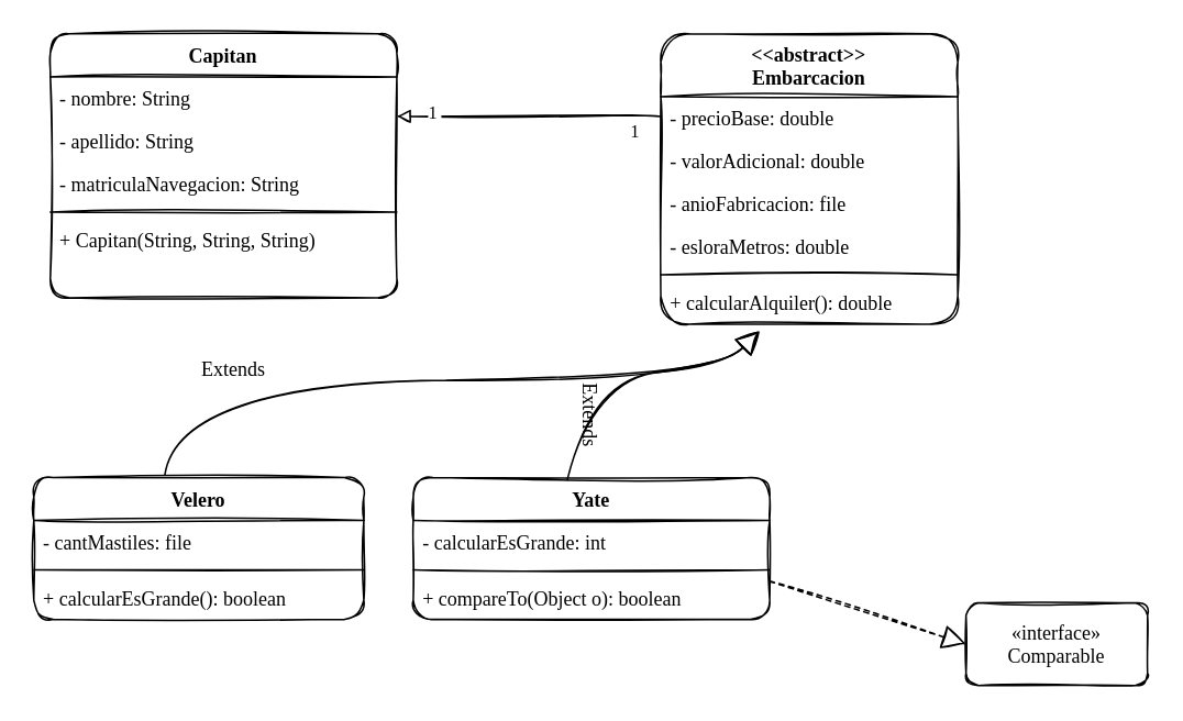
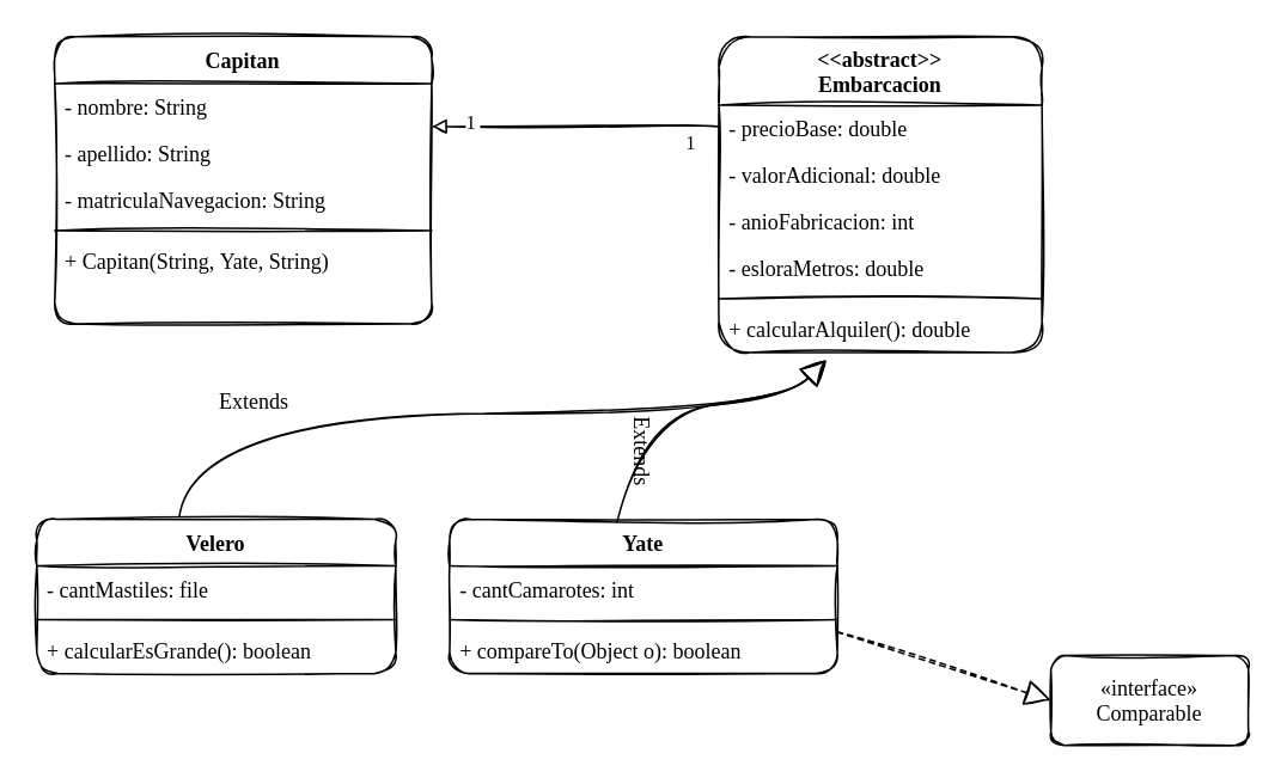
  <mxCell id="0" />
  <mxCell id="1" parent="0" />
  <mxCell id="2" value="&lt;&lt;abstract&gt;&gt;&#10;Embarcacion" style="swimlane;fontStyle=1;align=center;verticalAlign=middle;childLayout=stackLayout;horizontal=1;startSize=38;horizontalStack=0;resizeParent=1;resizeParentMax=0;resizeLast=0;collapsible=1;marginBottom=0;sketch=1;rounded=1;fontFamily=architect daughter;fontSource=https%3A%2F%2Ffonts.googleapis.com%2Fcss%3Ffamily%3Darchitect%2Bdaughter;arcSize=15;" parent="1" vertex="1"><mxGeometry x="400" y="20" width="180" height="176" as="geometry" /></mxCell>
  <mxCell id="3" value="- precioBase: double" style="text;strokeColor=none;fillColor=none;align=left;verticalAlign=top;spacingLeft=4;spacingRight=4;overflow=hidden;rotatable=0;points=[[0,0.5],[1,0.5]];portConstraint=eastwest;fontStyle=0;sketch=1;rounded=1;fontFamily=architect daughter;fontSource=https%3A%2F%2Ffonts.googleapis.com%2Fcss%3Ffamily%3Darchitect%2Bdaughter;" parent="2" vertex="1"><mxGeometry y="38" width="180" height="26" as="geometry" /></mxCell>
  <mxCell id="4" value="- valorAdicional: double" style="text;strokeColor=none;fillColor=none;align=left;verticalAlign=top;spacingLeft=4;spacingRight=4;overflow=hidden;rotatable=0;points=[[0,0.5],[1,0.5]];portConstraint=eastwest;fontStyle=0;sketch=1;rounded=1;fontFamily=architect daughter;fontSource=https%3A%2F%2Ffonts.googleapis.com%2Fcss%3Ffamily%3Darchitect%2Bdaughter;" parent="2" vertex="1"><mxGeometry y="64" width="180" height="26" as="geometry" /></mxCell>
- <mxCell id="5" value="- anioFabricacion: file" style="text;strokeColor=none;fillColor=none;align=left;verticalAlign=top;spacingLeft=4;spacingRight=4;overflow=hidden;rotatable=0;points=[[0,0.5],[1,0.5]];portConstraint=eastwest;sketch=1;rounded=1;fontFamily=architect daughter;fontSource=https%3A%2F%2Ffonts.googleapis.com%2Fcss%3Ffamily%3Darchitect%2Bdaughter;" parent="2" vertex="1"><mxGeometry y="90" width="180" height="26" as="geometry" /></mxCell>
+ <mxCell id="5" value="- anioFabricacion: int" style="text;strokeColor=none;fillColor=none;align=left;verticalAlign=top;spacingLeft=4;spacingRight=4;overflow=hidden;rotatable=0;points=[[0,0.5],[1,0.5]];portConstraint=eastwest;sketch=1;rounded=1;fontFamily=architect daughter;fontSource=https%3A%2F%2Ffonts.googleapis.com%2Fcss%3Ffamily%3Darchitect%2Bdaughter;" parent="2" vertex="1"><mxGeometry y="90" width="180" height="26" as="geometry" /></mxCell>
  <mxCell id="6" value="- esloraMetros: double" style="text;strokeColor=none;fillColor=none;align=left;verticalAlign=top;spacingLeft=4;spacingRight=4;overflow=hidden;rotatable=0;points=[[0,0.5],[1,0.5]];portConstraint=eastwest;sketch=1;rounded=1;fontFamily=architect daughter;fontSource=https%3A%2F%2Ffonts.googleapis.com%2Fcss%3Ffamily%3Darchitect%2Bdaughter;" parent="2" vertex="1"><mxGeometry y="116" width="180" height="26" as="geometry" /></mxCell>
  <mxCell id="7" value="" style="line;strokeWidth=1;fillColor=none;align=left;verticalAlign=middle;spacingTop=-1;spacingLeft=3;spacingRight=3;rotatable=0;labelPosition=right;points=[];portConstraint=eastwest;sketch=1;rounded=1;fontFamily=architect daughter;fontSource=https%3A%2F%2Ffonts.googleapis.com%2Fcss%3Ffamily%3Darchitect%2Bdaughter;" parent="2" vertex="1"><mxGeometry y="142" width="180" height="8" as="geometry" /></mxCell>
  <mxCell id="8" value="+ calcularAlquiler(): double" style="text;strokeColor=none;fillColor=none;align=left;verticalAlign=top;spacingLeft=4;spacingRight=4;overflow=hidden;rotatable=0;points=[[0,0.5],[1,0.5]];portConstraint=eastwest;sketch=1;rounded=1;fontFamily=architect daughter;fontSource=https%3A%2F%2Ffonts.googleapis.com%2Fcss%3Ffamily%3Darchitect%2Bdaughter;" parent="2" vertex="1"><mxGeometry y="150" width="180" height="26" as="geometry" /></mxCell>
  <mxCell id="9" value="Capitan" style="swimlane;fontStyle=1;align=center;verticalAlign=top;childLayout=stackLayout;horizontal=1;startSize=26;horizontalStack=0;resizeParent=1;resizeParentMax=0;resizeLast=0;collapsible=1;marginBottom=0;fontFamily=architect daughter;sketch=1;rounded=1;fontSource=https%3A%2F%2Ffonts.googleapis.com%2Fcss%3Ffamily%3Darchitect%2Bdaughter;" parent="1" vertex="1"><mxGeometry x="30" y="20" width="210" height="160" as="geometry" /></mxCell>
  <mxCell id="10" value="- nombre: String" style="text;strokeColor=none;fillColor=none;align=left;verticalAlign=top;spacingLeft=4;spacingRight=4;overflow=hidden;rotatable=0;points=[[0,0.5],[1,0.5]];portConstraint=eastwest;sketch=1;rounded=1;fontFamily=architect daughter;fontSource=https%3A%2F%2Ffonts.googleapis.com%2Fcss%3Ffamily%3Darchitect%2Bdaughter;" parent="9" vertex="1"><mxGeometry y="26" width="210" height="26" as="geometry" /></mxCell>
  <mxCell id="11" value="- apellido: String" style="text;strokeColor=none;fillColor=none;align=left;verticalAlign=top;spacingLeft=4;spacingRight=4;overflow=hidden;rotatable=0;points=[[0,0.5],[1,0.5]];portConstraint=eastwest;sketch=1;rounded=1;fontFamily=architect daughter;fontSource=https%3A%2F%2Ffonts.googleapis.com%2Fcss%3Ffamily%3Darchitect%2Bdaughter;" parent="9" vertex="1"><mxGeometry y="52" width="210" height="26" as="geometry" /></mxCell>
  <mxCell id="12" value="- matriculaNavegacion: String" style="text;strokeColor=none;fillColor=none;align=left;verticalAlign=top;spacingLeft=4;spacingRight=4;overflow=hidden;rotatable=0;points=[[0,0.5],[1,0.5]];portConstraint=eastwest;sketch=1;rounded=1;fontFamily=architect daughter;fontSource=https%3A%2F%2Ffonts.googleapis.com%2Fcss%3Ffamily%3Darchitect%2Bdaughter;" parent="9" vertex="1"><mxGeometry y="78" width="210" height="26" as="geometry" /></mxCell>
  <mxCell id="13" value="" style="line;strokeWidth=1;fillColor=none;align=left;verticalAlign=middle;spacingTop=-1;spacingLeft=3;spacingRight=3;rotatable=0;labelPosition=right;points=[];portConstraint=eastwest;sketch=1;rounded=1;fontFamily=architect daughter;fontSource=https%3A%2F%2Ffonts.googleapis.com%2Fcss%3Ffamily%3Darchitect%2Bdaughter;" parent="9" vertex="1"><mxGeometry y="104" width="210" height="8" as="geometry" /></mxCell>
- <mxCell id="14" value="+ Capitan(String, String, String)" style="text;strokeColor=none;fillColor=none;align=left;verticalAlign=top;spacingLeft=4;spacingRight=4;overflow=hidden;rotatable=0;points=[[0,0.5],[1,0.5]];portConstraint=eastwest;sketch=1;rounded=1;fontFamily=architect daughter;fontSource=https%3A%2F%2Ffonts.googleapis.com%2Fcss%3Ffamily%3Darchitect%2Bdaughter;" vertex="1" parent="9"><mxGeometry y="112" width="210" height="48" as="geometry" /></mxCell>
+ <mxCell id="14" value="+ Capitan(String, Yate, String)" style="text;strokeColor=none;fillColor=none;align=left;verticalAlign=top;spacingLeft=4;spacingRight=4;overflow=hidden;rotatable=0;points=[[0,0.5],[1,0.5]];portConstraint=eastwest;sketch=1;rounded=1;fontFamily=architect daughter;fontSource=https%3A%2F%2Ffonts.googleapis.com%2Fcss%3Ffamily%3Darchitect%2Bdaughter;" vertex="1" parent="9"><mxGeometry y="112" width="210" height="48" as="geometry" /></mxCell>
  <mxCell id="15" value="Velero" style="swimlane;fontStyle=1;align=center;verticalAlign=top;childLayout=stackLayout;horizontal=1;startSize=26;horizontalStack=0;resizeParent=1;resizeParentMax=0;resizeLast=0;collapsible=1;marginBottom=0;sketch=1;rounded=1;fontFamily=architect daughter;fontSource=https%3A%2F%2Ffonts.googleapis.com%2Fcss%3Ffamily%3Darchitect%2Bdaughter;" parent="1" vertex="1"><mxGeometry x="20" y="289" width="200" height="86" as="geometry" /></mxCell>
  <mxCell id="16" value="- cantMastiles: file" style="text;strokeColor=none;fillColor=none;align=left;verticalAlign=top;spacingLeft=4;spacingRight=4;overflow=hidden;rotatable=0;points=[[0,0.5],[1,0.5]];portConstraint=eastwest;sketch=1;rounded=1;fontFamily=architect daughter;fontSource=https%3A%2F%2Ffonts.googleapis.com%2Fcss%3Ffamily%3Darchitect%2Bdaughter;" parent="15" vertex="1"><mxGeometry y="26" width="200" height="26" as="geometry" /></mxCell>
  <mxCell id="17" value="" style="line;strokeWidth=1;fillColor=none;align=left;verticalAlign=middle;spacingTop=-1;spacingLeft=3;spacingRight=3;rotatable=0;labelPosition=right;points=[];portConstraint=eastwest;sketch=1;rounded=1;fontFamily=architect daughter;fontSource=https%3A%2F%2Ffonts.googleapis.com%2Fcss%3Ffamily%3Darchitect%2Bdaughter;" parent="15" vertex="1"><mxGeometry y="52" width="200" height="8" as="geometry" /></mxCell>
  <mxCell id="18" value="+ calcularEsGrande(): boolean" style="text;strokeColor=none;fillColor=none;align=left;verticalAlign=top;spacingLeft=4;spacingRight=4;overflow=hidden;rotatable=0;points=[[0,0.5],[1,0.5]];portConstraint=eastwest;sketch=1;rounded=1;fontFamily=architect daughter;fontSource=https%3A%2F%2Ffonts.googleapis.com%2Fcss%3Ffamily%3Darchitect%2Bdaughter;" parent="15" vertex="1"><mxGeometry y="60" width="200" height="26" as="geometry" /></mxCell>
  <mxCell id="19" value="Yate" style="swimlane;fontStyle=1;align=center;verticalAlign=top;childLayout=stackLayout;horizontal=1;startSize=26;horizontalStack=0;resizeParent=1;resizeParentMax=0;resizeLast=0;collapsible=1;marginBottom=0;sketch=1;rounded=1;fontFamily=architect daughter;fontSource=https%3A%2F%2Ffonts.googleapis.com%2Fcss%3Ffamily%3Darchitect%2Bdaughter;" parent="1" vertex="1"><mxGeometry x="250" y="289" width="216" height="86" as="geometry" /></mxCell>
- <mxCell id="20" value="- calcularEsGrande: int" style="text;strokeColor=none;fillColor=none;align=left;verticalAlign=top;spacingLeft=4;spacingRight=4;overflow=hidden;rotatable=0;points=[[0,0.5],[1,0.5]];portConstraint=eastwest;sketch=1;rounded=1;fontFamily=architect daughter;fontSource=https%3A%2F%2Ffonts.googleapis.com%2Fcss%3Ffamily%3Darchitect%2Bdaughter;" parent="19" vertex="1"><mxGeometry y="26" width="216" height="26" as="geometry" /></mxCell>
+ <mxCell id="20" value="- cantCamarotes: int" style="text;strokeColor=none;fillColor=none;align=left;verticalAlign=top;spacingLeft=4;spacingRight=4;overflow=hidden;rotatable=0;points=[[0,0.5],[1,0.5]];portConstraint=eastwest;sketch=1;rounded=1;fontFamily=architect daughter;fontSource=https%3A%2F%2Ffonts.googleapis.com%2Fcss%3Ffamily%3Darchitect%2Bdaughter;" parent="19" vertex="1"><mxGeometry y="26" width="216" height="26" as="geometry" /></mxCell>
  <mxCell id="21" value="" style="line;strokeWidth=1;fillColor=none;align=left;verticalAlign=middle;spacingTop=-1;spacingLeft=3;spacingRight=3;rotatable=0;labelPosition=right;points=[];portConstraint=eastwest;sketch=1;rounded=1;fontFamily=architect daughter;fontSource=https%3A%2F%2Ffonts.googleapis.com%2Fcss%3Ffamily%3Darchitect%2Bdaughter;" parent="19" vertex="1"><mxGeometry y="52" width="216" height="8" as="geometry" /></mxCell>
  <mxCell id="22" value="+ compareTo(Object o): boolean " style="text;strokeColor=none;fillColor=none;align=left;verticalAlign=top;spacingLeft=4;spacingRight=4;overflow=hidden;rotatable=0;points=[[0,0.5],[1,0.5]];portConstraint=eastwest;sketch=1;rounded=1;fontFamily=architect daughter;fontSource=https%3A%2F%2Ffonts.googleapis.com%2Fcss%3Ffamily%3Darchitect%2Bdaughter;" parent="19" vertex="1"><mxGeometry y="60" width="216" height="26" as="geometry" /></mxCell>
  <mxCell id="23" value="" style="endArrow=block;endFill=0;endSize=12;exitX=0.432;exitY=0.016;exitDx=0;exitDy=0;exitPerimeter=0;sketch=1;curved=1;fontFamily=architect daughter;fontSource=https%3A%2F%2Ffonts.googleapis.com%2Fcss%3Ffamily%3Darchitect%2Bdaughter;" parent="1" source="19" edge="1"><mxGeometry width="160" relative="1" as="geometry"><mxPoint x="510" y="290" as="sourcePoint" /><mxPoint x="460" y="200" as="targetPoint" /><Array as="points"><mxPoint x="360" y="230" /><mxPoint x="440" y="220" /></Array></mxGeometry></mxCell>
  <mxCell id="24" value="" style="endArrow=block;endFill=0;endSize=12;exitX=0.397;exitY=-0.018;exitDx=0;exitDy=0;exitPerimeter=0;sketch=1;curved=1;fontFamily=architect daughter;fontSource=https%3A%2F%2Ffonts.googleapis.com%2Fcss%3Ffamily%3Darchitect%2Bdaughter;" parent="1" source="15" edge="1"><mxGeometry width="160" relative="1" as="geometry"><mxPoint x="120" y="230" as="sourcePoint" /><mxPoint x="460" y="200" as="targetPoint" /><Array as="points"><mxPoint x="110" y="230" /><mxPoint x="430" y="230" /></Array></mxGeometry></mxCell>
  <mxCell id="25" value="" style="endArrow=block;edgeStyle=orthogonalEdgeStyle;endFill=0;sketch=1;curved=1;fontFamily=architect daughter;fontSource=https%3A%2F%2Ffonts.googleapis.com%2Fcss%3Ffamily%3Darchitect%2Bdaughter;" edge="1" parent="1"><mxGeometry relative="1" as="geometry"><mxPoint x="400" y="70" as="sourcePoint" /><mxPoint x="240" y="70" as="targetPoint" /><Array as="points"><mxPoint x="370" y="69.5" /></Array></mxGeometry></mxCell>
  <mxCell id="26" value="1" style="edgeLabel;resizable=0;align=left;verticalAlign=bottom;sketch=1;rounded=1;fontFamily=architect daughter;fontSource=https%3A%2F%2Ffonts.googleapis.com%2Fcss%3Ffamily%3Darchitect%2Bdaughter;" connectable="0" vertex="1" parent="25"><mxGeometry x="-1" relative="1" as="geometry"><mxPoint x="-20" y="17" as="offset" /></mxGeometry></mxCell>
  <mxCell id="27" value="1" style="edgeLabel;resizable=0;align=right;verticalAlign=bottom;sketch=1;rounded=1;fontFamily=architect daughter;fontSource=https%3A%2F%2Ffonts.googleapis.com%2Fcss%3Ffamily%3Darchitect%2Bdaughter;" connectable="0" vertex="1" parent="25"><mxGeometry x="1" relative="1" as="geometry"><mxPoint x="26" y="6" as="offset" /></mxGeometry></mxCell>
  <mxCell id="28" value="" style="endArrow=block;dashed=1;endFill=0;endSize=12;exitX=1;exitY=0.115;exitDx=0;exitDy=0;exitPerimeter=0;entryX=0;entryY=0.5;entryDx=0;entryDy=0;sketch=1;curved=1;fontFamily=architect daughter;fontSource=https%3A%2F%2Ffonts.googleapis.com%2Fcss%3Ffamily%3Darchitect%2Bdaughter;" edge="1" parent="1" target="29"><mxGeometry width="160" relative="1" as="geometry"><mxPoint x="466" y="351.99" as="sourcePoint" /><mxPoint x="593.04" y="325.002" as="targetPoint" /></mxGeometry></mxCell>
  <mxCell id="29" value="«interface»&#10;Comparable" style="sketch=1;rounded=1;fontFamily=architect daughter;fontSource=https%3A%2F%2Ffonts.googleapis.com%2Fcss%3Ffamily%3Darchitect%2Bdaughter;glass=0;shadow=0;" vertex="1" parent="1"><mxGeometry x="585" y="365" width="110" height="50" as="geometry" /></mxCell>
  <mxCell id="30" value="Extends" style="text;fontFamily=architect daughter;sketch=1;rounded=1;fontSource=https%3A%2F%2Ffonts.googleapis.com%2Fcss%3Ffamily%3Darchitect%2Bdaughter;" vertex="1" parent="1"><mxGeometry x="120" y="210" width="60" height="30" as="geometry" /></mxCell>
  <mxCell id="31" value="Extends" style="text;fontFamily=architect daughter;rotation=90;sketch=1;rounded=1;fontSource=https%3A%2F%2Ffonts.googleapis.com%2Fcss%3Ffamily%3Darchitect%2Bdaughter;" vertex="1" parent="1"><mxGeometry x="330" y="250" width="60" height="20" as="geometry" /></mxCell>
